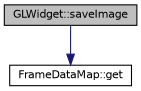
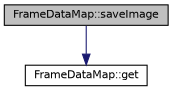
  digraph {
    rankdir=TB
    node [color=black fontname=Helvetica fontsize=10 shape=record style=filled]
-   n1 [fillcolor=grey75 fontcolor=black height=0.2 label="GLWidget::saveImage" width=0.4]
+   n1 [fillcolor=grey75 fontcolor=black height=0.2 label="FrameDataMap::saveImage" width=0.4]
    n2 [fillcolor=white height=0.2 label="FrameDataMap::get" width=0.4]
    n1 -> n2 [color=midnightblue fontname=Helvetica fontsize=10 labelfontname=Helvetica labelfontsize=10 style=solid]
  }
